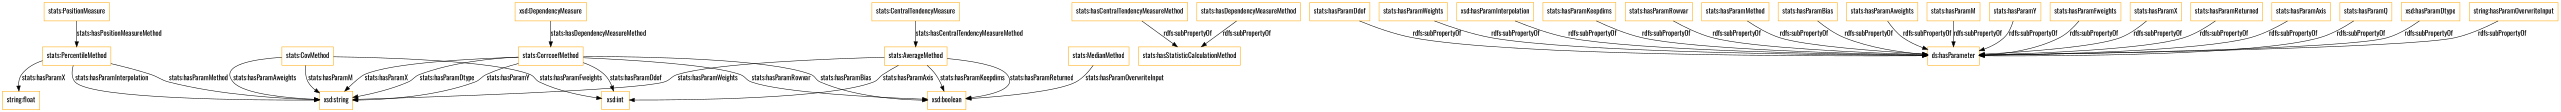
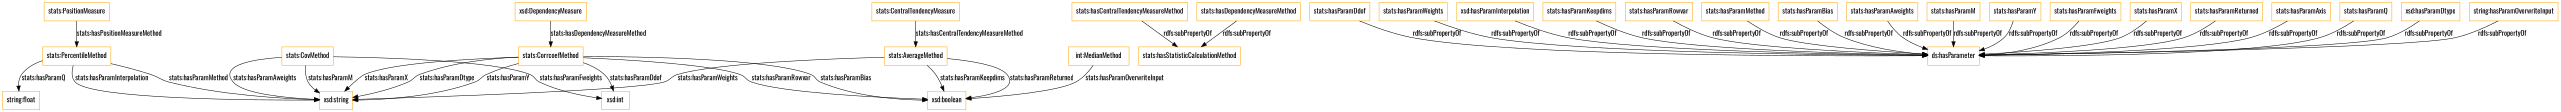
  digraph {
    fontname=Oswald
    rankdir=TB
    node [color=orange fontname=Oswald shape=rectangle]
    edge [fontname=Oswald]
    "stats:CovMethod"
    "xsd:string"
    "xsd:int"
    "stats:PercentileMethod"
    n5 [label="string:float"]
    "stats:CorrcoefMethod"
    "xsd:boolean"
    "stats:AverageMethod"
-   "stats:MedianMethod"
+   "stats:MedianMethod" [label="int:MedianMethod"]
    "stats:hasCentralTendencyMeasureMethod"
    "stats:hasStatisticCalculationMethod"
    "stats:hasDependencyMeasureMethod"
    "stats:hasParamDdof"
    "ds:hasParameter"
    "stats:hasParamWeights"
    n16 [label="xsd:hasParamInterpolation"]
    "stats:hasParamKeepdims"
    "stats:hasParamRowvar"
    "stats:hasParamMethod"
    "stats:hasParamBias"
    "stats:hasParamAweights"
    "stats:hasParamM"
    "stats:hasParamY"
    "stats:hasParamFweights"
    "stats:hasParamX"
    "stats:hasParamReturned"
    "stats:hasParamAxis"
    "stats:hasParamQ"
    n29 [label="xsd:hasParamDtype"]
    n30 [label="string:hasParamOverwriteInput"]
    "stats:PositionMeasure"
    "stats:CentralTendencyMeasure"
    n33 [label="xsd:DependencyMeasure"]
    "stats:CovMethod" -> "xsd:string" [label="stats:hasParamAweights"]
    "stats:CovMethod" -> "xsd:string" [label="stats:hasParamM"]
    "stats:CovMethod" -> "xsd:int" [label="stats:hasParamFweights"]
    "stats:PercentileMethod" -> "xsd:string" [label="stats:hasParamMethod"]
    "stats:PercentileMethod" -> "xsd:string" [label="stats:hasParamInterpolation"]
-   "stats:PercentileMethod" -> n5 [label="stats:hasParamX"]
+   "stats:PercentileMethod" -> n5 [label="stats:hasParamQ"]
    "stats:CorrcoefMethod" -> "xsd:string" [label="stats:hasParamX"]
    "stats:CorrcoefMethod" -> "xsd:string" [label="stats:hasParamDtype"]
    "stats:CorrcoefMethod" -> "xsd:string" [label="stats:hasParamY"]
    "stats:CorrcoefMethod" -> "xsd:int" [label="stats:hasParamDdof"]
    "stats:CorrcoefMethod" -> "xsd:boolean" [label="stats:hasParamRowvar"]
    "stats:CorrcoefMethod" -> "xsd:boolean" [label="stats:hasParamBias"]
    "stats:AverageMethod" -> "xsd:string" [label="stats:hasParamWeights"]
-   "stats:AverageMethod" -> "xsd:int" [label="stats:hasParamAxis"]
    "stats:AverageMethod" -> "xsd:boolean" [label="stats:hasParamKeepdims"]
    "stats:AverageMethod" -> "xsd:boolean" [label="stats:hasParamReturned"]
    "stats:MedianMethod" -> "xsd:boolean" [label="stats:hasParamOverwriteInput"]
    "stats:hasCentralTendencyMeasureMethod" -> "stats:hasStatisticCalculationMethod" [label="rdfs:subPropertyOf"]
    "stats:hasDependencyMeasureMethod" -> "stats:hasStatisticCalculationMethod" [label="rdfs:subPropertyOf"]
    "stats:hasParamDdof" -> "ds:hasParameter" [label="rdfs:subPropertyOf"]
    "stats:hasParamWeights" -> "ds:hasParameter" [label="rdfs:subPropertyOf"]
    n16 -> "ds:hasParameter" [label="rdfs:subPropertyOf"]
    "stats:hasParamKeepdims" -> "ds:hasParameter" [label="rdfs:subPropertyOf"]
    "stats:hasParamRowvar" -> "ds:hasParameter" [label="rdfs:subPropertyOf"]
    "stats:hasParamMethod" -> "ds:hasParameter" [label="rdfs:subPropertyOf"]
    "stats:hasParamBias" -> "ds:hasParameter" [label="rdfs:subPropertyOf"]
    "stats:hasParamAweights" -> "ds:hasParameter" [label="rdfs:subPropertyOf"]
    "stats:hasParamM" -> "ds:hasParameter" [label="rdfs:subPropertyOf"]
    "stats:hasParamY" -> "ds:hasParameter" [label="rdfs:subPropertyOf"]
    "stats:hasParamFweights" -> "ds:hasParameter" [label="rdfs:subPropertyOf"]
    "stats:hasParamX" -> "ds:hasParameter" [label="rdfs:subPropertyOf"]
    "stats:hasParamReturned" -> "ds:hasParameter" [label="rdfs:subPropertyOf"]
    "stats:hasParamAxis" -> "ds:hasParameter" [label="rdfs:subPropertyOf"]
    "stats:hasParamQ" -> "ds:hasParameter" [label="rdfs:subPropertyOf"]
    n29 -> "ds:hasParameter" [label="rdfs:subPropertyOf"]
    n30 -> "ds:hasParameter" [label="rdfs:subPropertyOf"]
    "stats:PositionMeasure" -> "stats:PercentileMethod" [label="stats:hasPositionMeasureMethod"]
    "stats:CentralTendencyMeasure" -> "stats:AverageMethod" [label="stats:hasCentralTendencyMeasureMethod"]
    n33 -> "stats:CorrcoefMethod" [label="stats:hasDependencyMeasureMethod"]
  }
